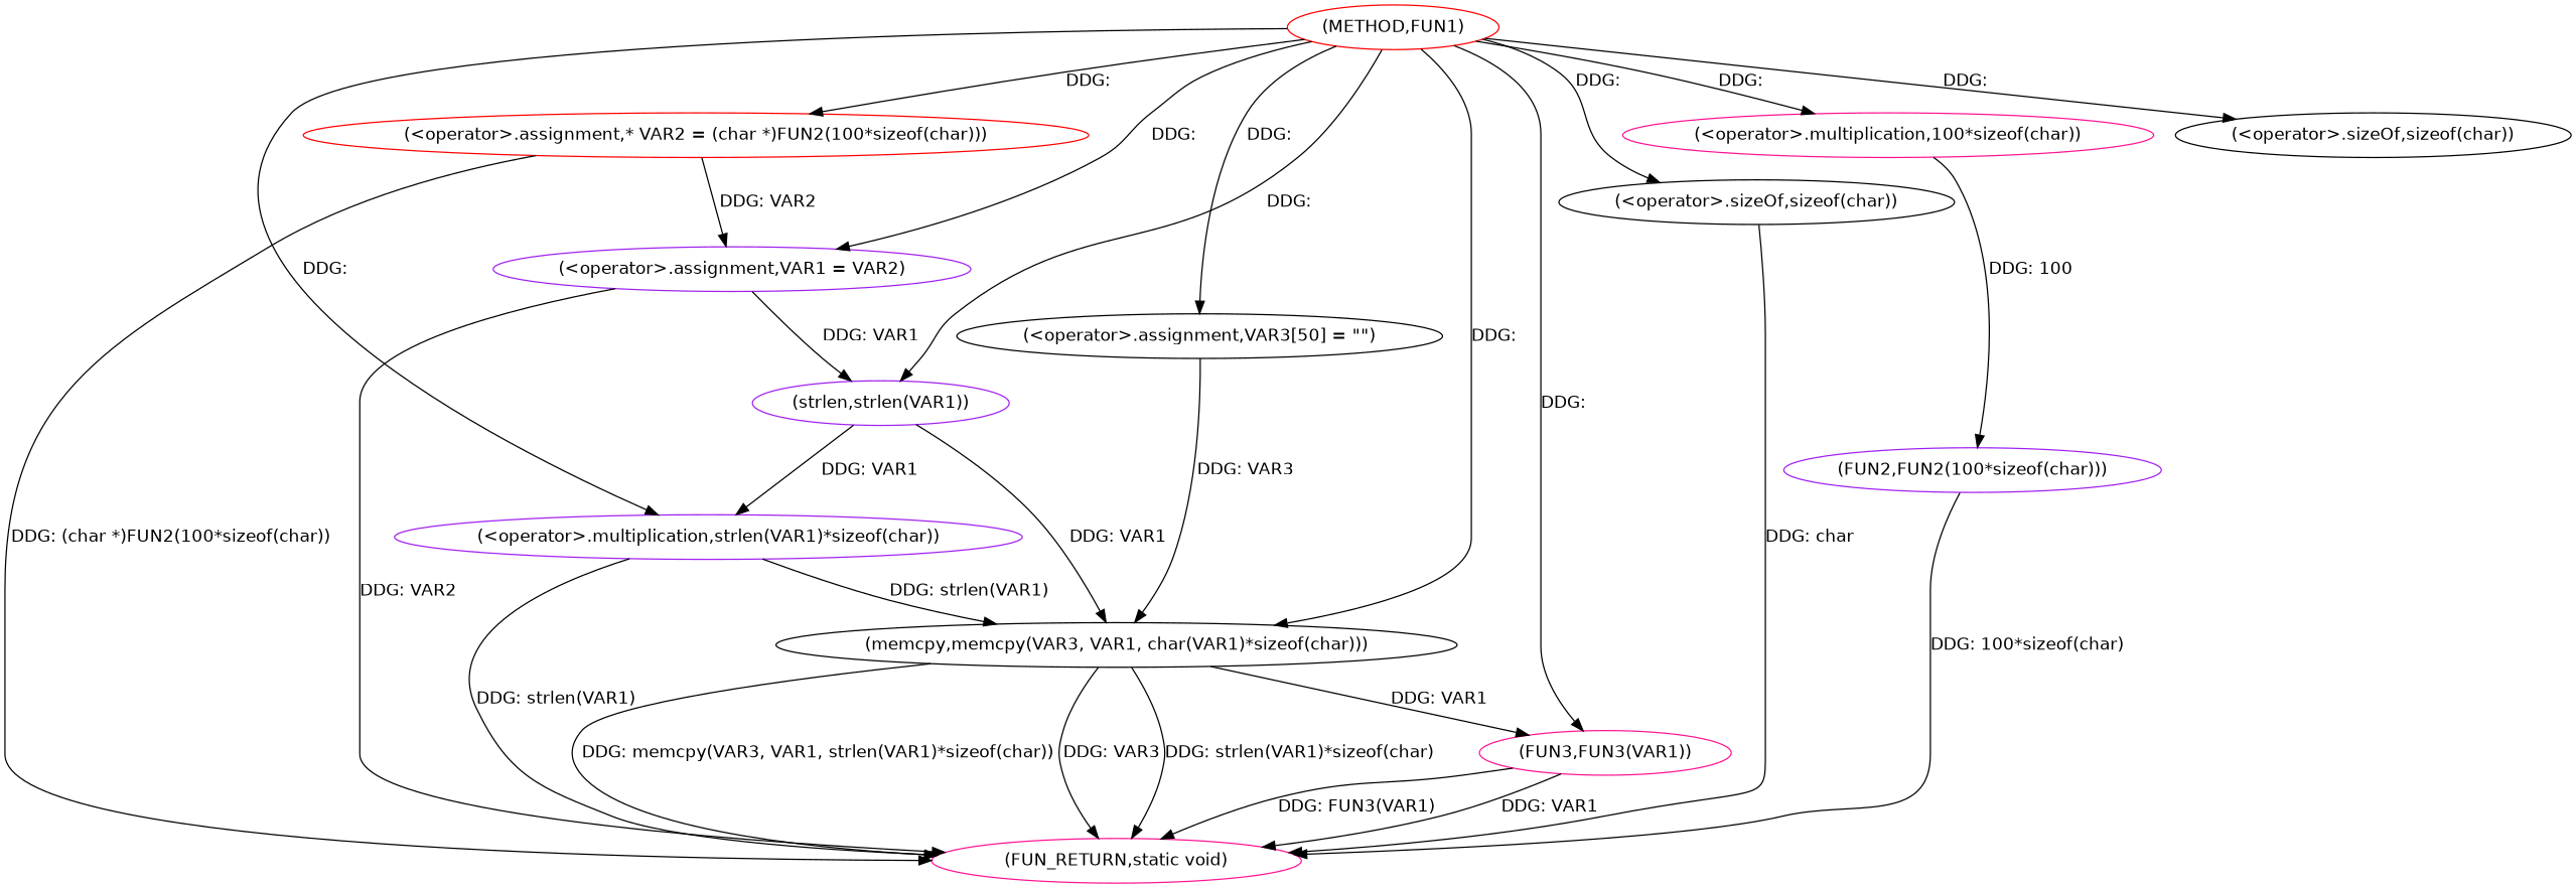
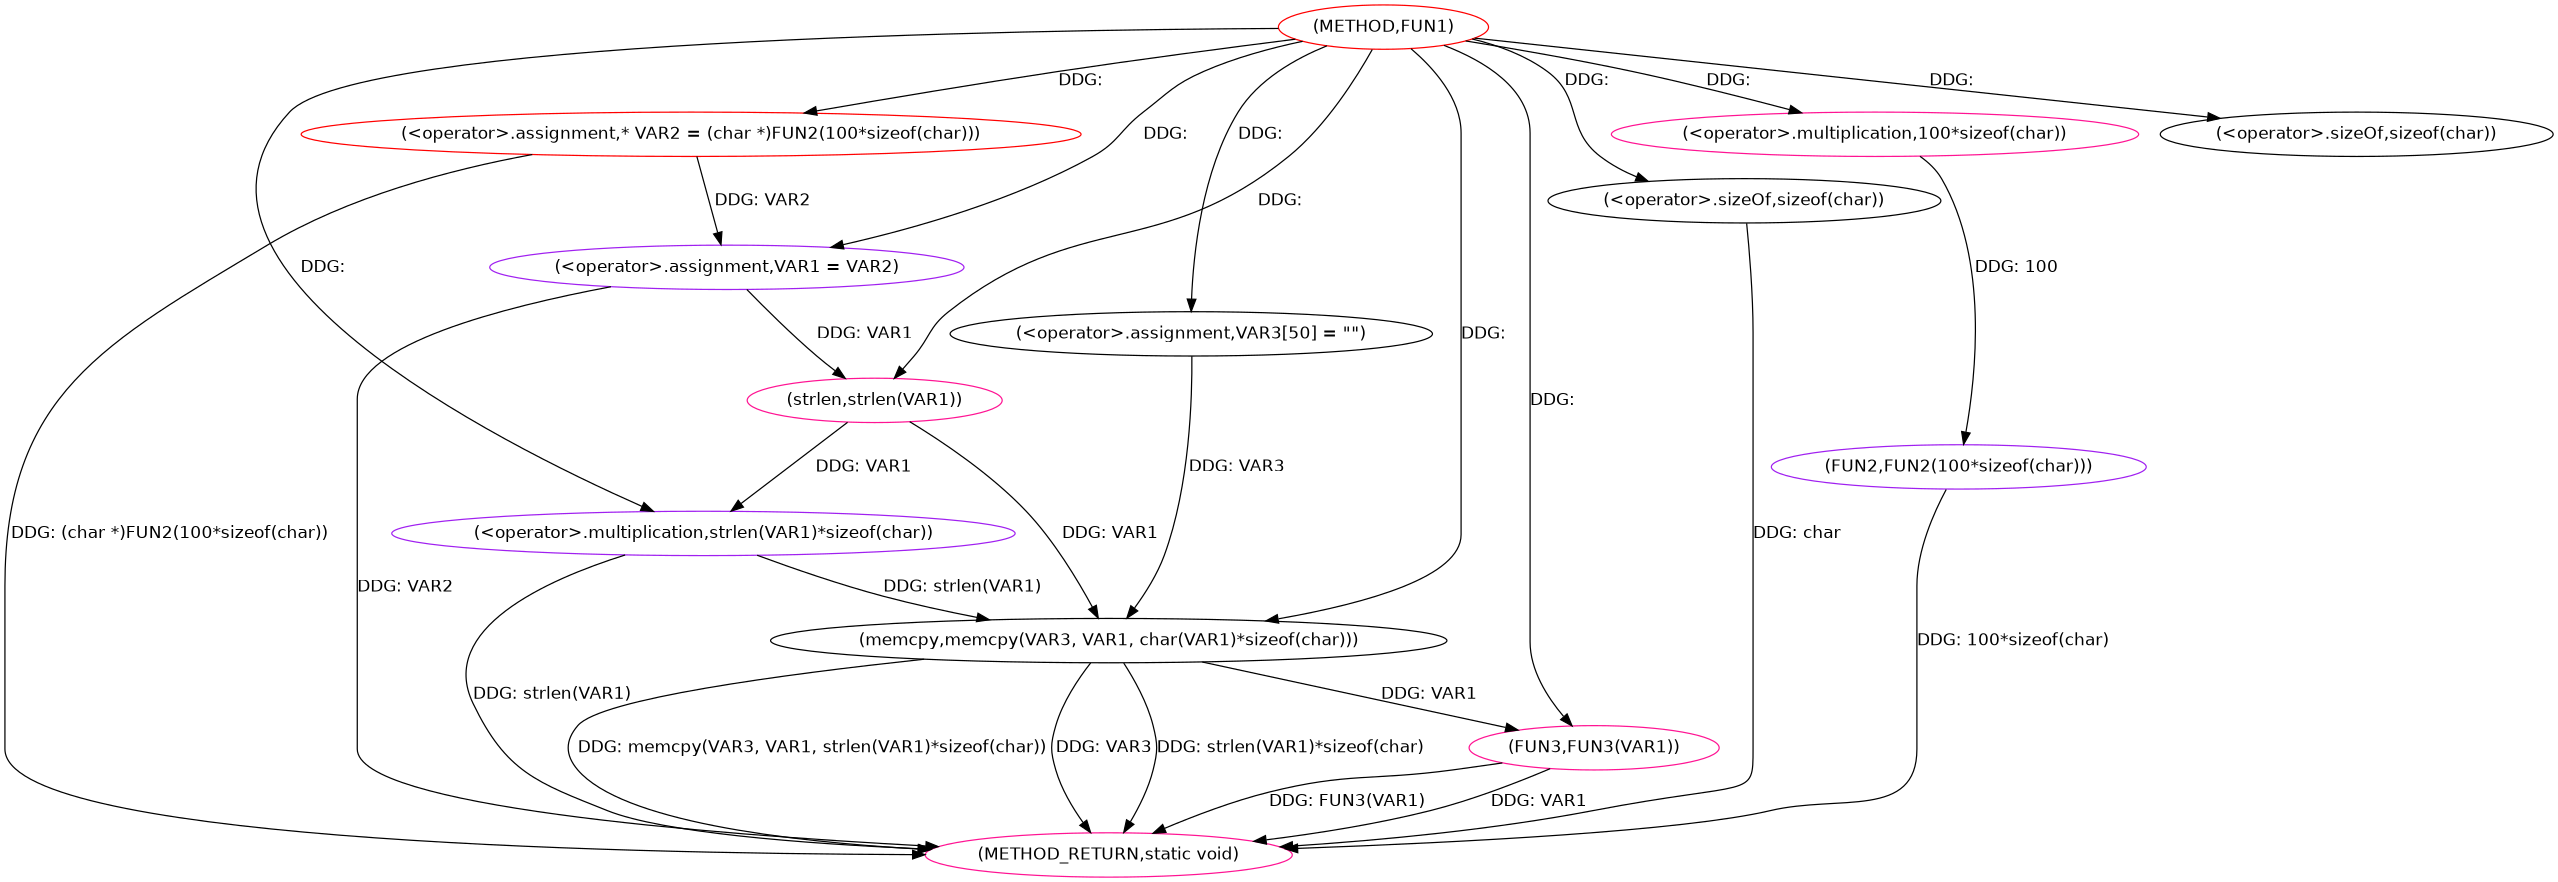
  digraph {
    fontname="DejaVu Sans"
    node [color=black fontname="DejaVu Sans"]
    edge [fontname="DejaVu Sans"]
    n1 [color=red label="(METHOD,FUN1)"]
    n2 [color=red label="(<operator>.assignment,* VAR2 = (char *)FUN2(100*sizeof(char)))"]
    n3 [color=deeppink label="(<operator>.multiplication,100*sizeof(char))"]
    n4 [label="(<operator>.sizeOf,sizeof(char))"]
    n5 [color=purple label="(<operator>.assignment,VAR1 = VAR2)"]
    n6 [label="(<operator>.assignment,VAR3[50] = \"\")"]
    n7 [label="(memcpy,memcpy(VAR3, VAR1, char(VAR1)*sizeof(char)))"]
    n8 [color=purple label="(<operator>.multiplication,strlen(VAR1)*sizeof(char))"]
-   n9 [color=purple label="(strlen,strlen(VAR1))"]
+   n9 [color=deeppink label="(strlen,strlen(VAR1))"]
    n10 [label="(<operator>.sizeOf,sizeof(char))"]
    n11 [color=deeppink label="(FUN3,FUN3(VAR1))"]
-   n12 [color=deeppink label="(FUN_RETURN,static void)"]
+   n12 [color=deeppink label="(METHOD_RETURN,static void)"]
    n13 [color=purple label="(FUN2,FUN2(100*sizeof(char)))"]
    n1 -> n2 [label="DDG: "]
    n1 -> n3 [label="DDG: "]
    n1 -> n4 [label="DDG: "]
    n1 -> n5 [label="DDG: "]
    n1 -> n6 [label="DDG: "]
    n1 -> n7 [label="DDG: "]
    n1 -> n8 [label="DDG: "]
    n1 -> n9 [label="DDG: "]
    n1 -> n10 [label="DDG: "]
    n1 -> n11 [label="DDG: "]
    n2 -> n5 [label="DDG: VAR2"]
    n2 -> n12 [label="DDG: (char *)FUN2(100*sizeof(char))"]
    n3 -> n13 [label="DDG: 100"]
    n5 -> n9 [label="DDG: VAR1"]
    n5 -> n12 [label="DDG: VAR2"]
    n6 -> n7 [label="DDG: VAR3"]
    n7 -> n11 [label="DDG: VAR1"]
    n7 -> n12 [label="DDG: VAR3"]
    n7 -> n12 [label="DDG: strlen(VAR1)*sizeof(char)"]
    n7 -> n12 [label="DDG: memcpy(VAR3, VAR1, strlen(VAR1)*sizeof(char))"]
    n8 -> n7 [label="DDG: strlen(VAR1)"]
    n8 -> n12 [label="DDG: strlen(VAR1)"]
    n9 -> n7 [label="DDG: VAR1"]
    n9 -> n8 [label="DDG: VAR1"]
    n10 -> n12 [label="DDG: char"]
    n11 -> n12 [label="DDG: VAR1"]
    n11 -> n12 [label="DDG: FUN3(VAR1)"]
    n13 -> n12 [label="DDG: 100*sizeof(char)"]
  }
